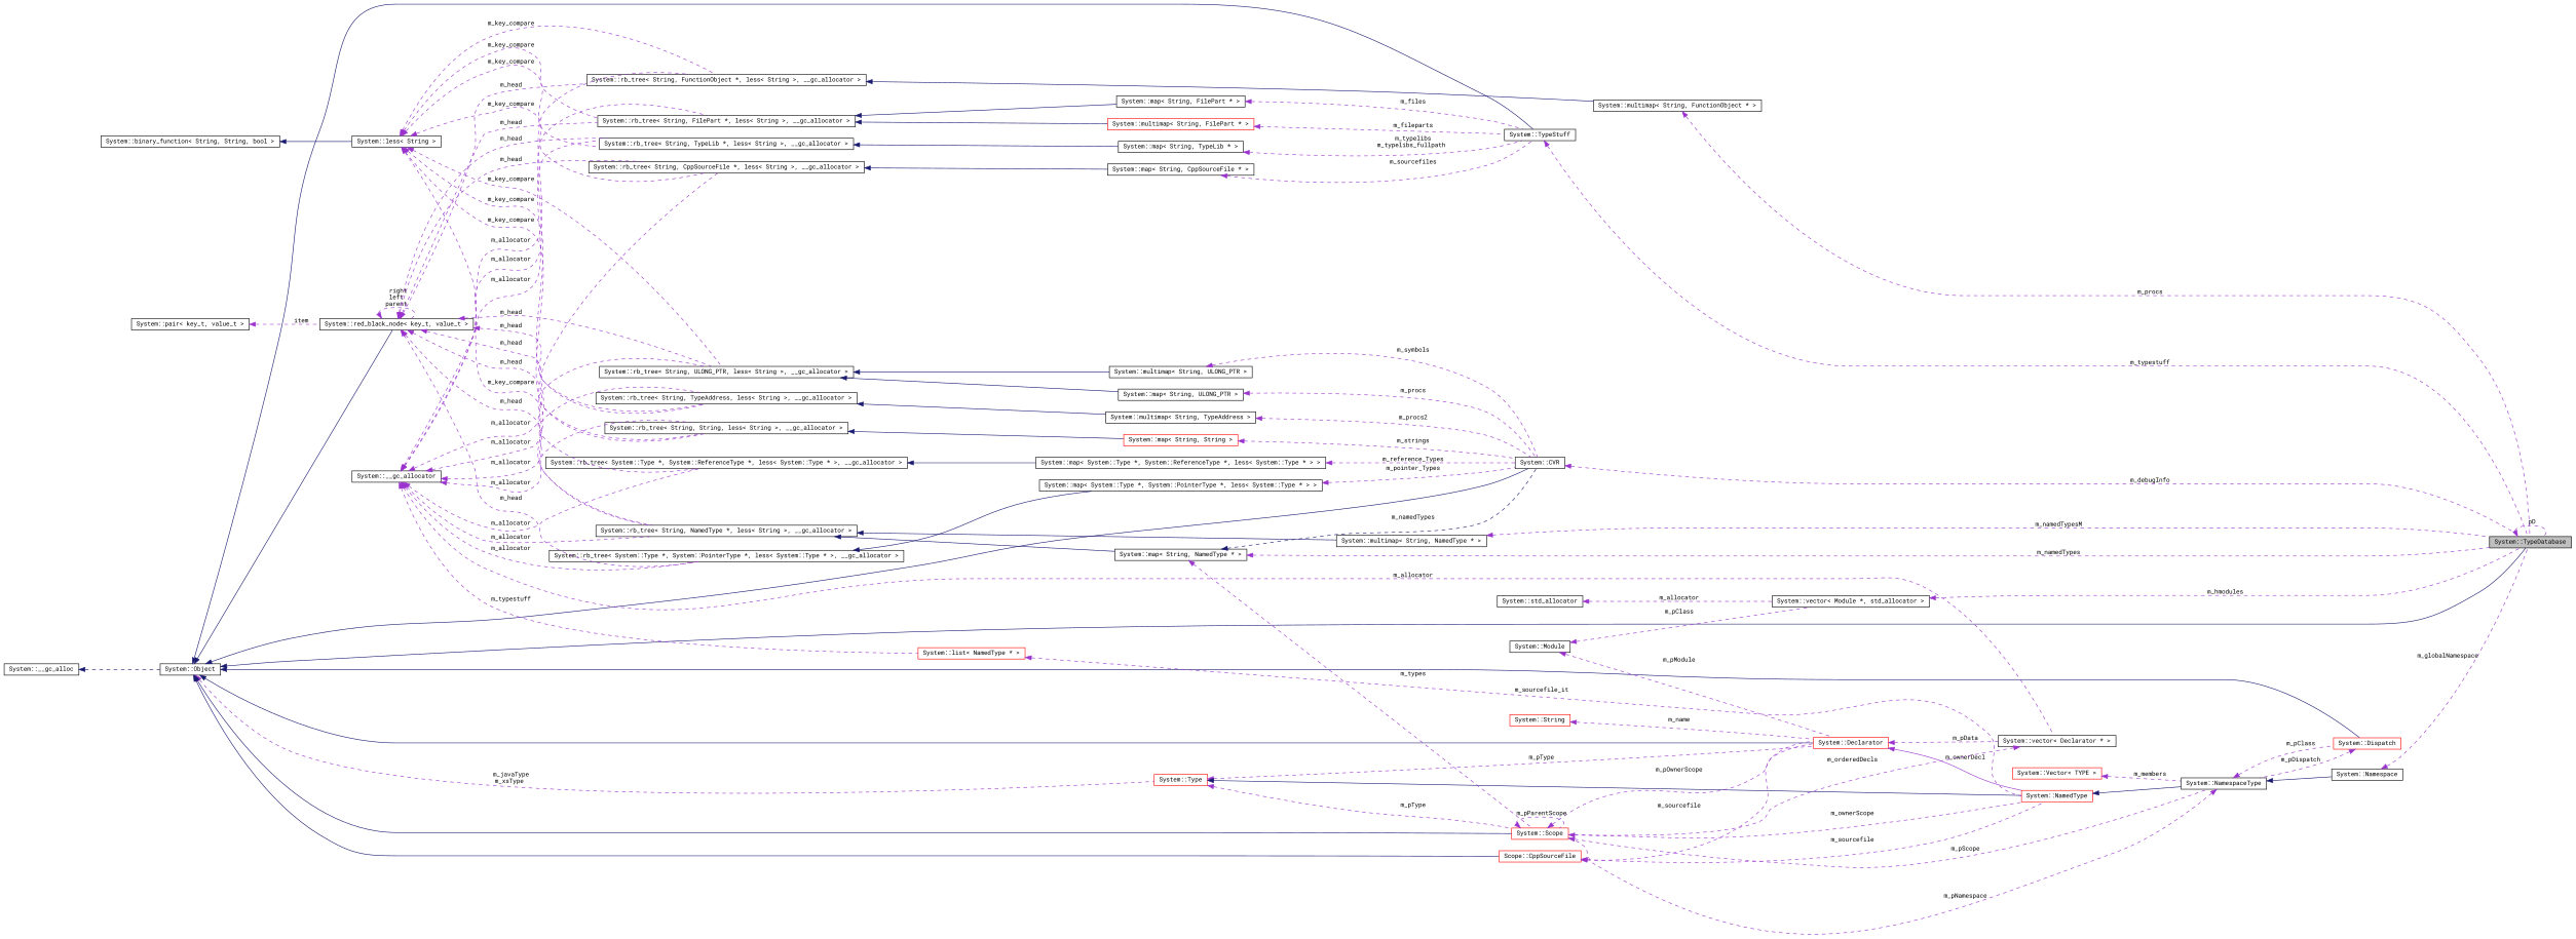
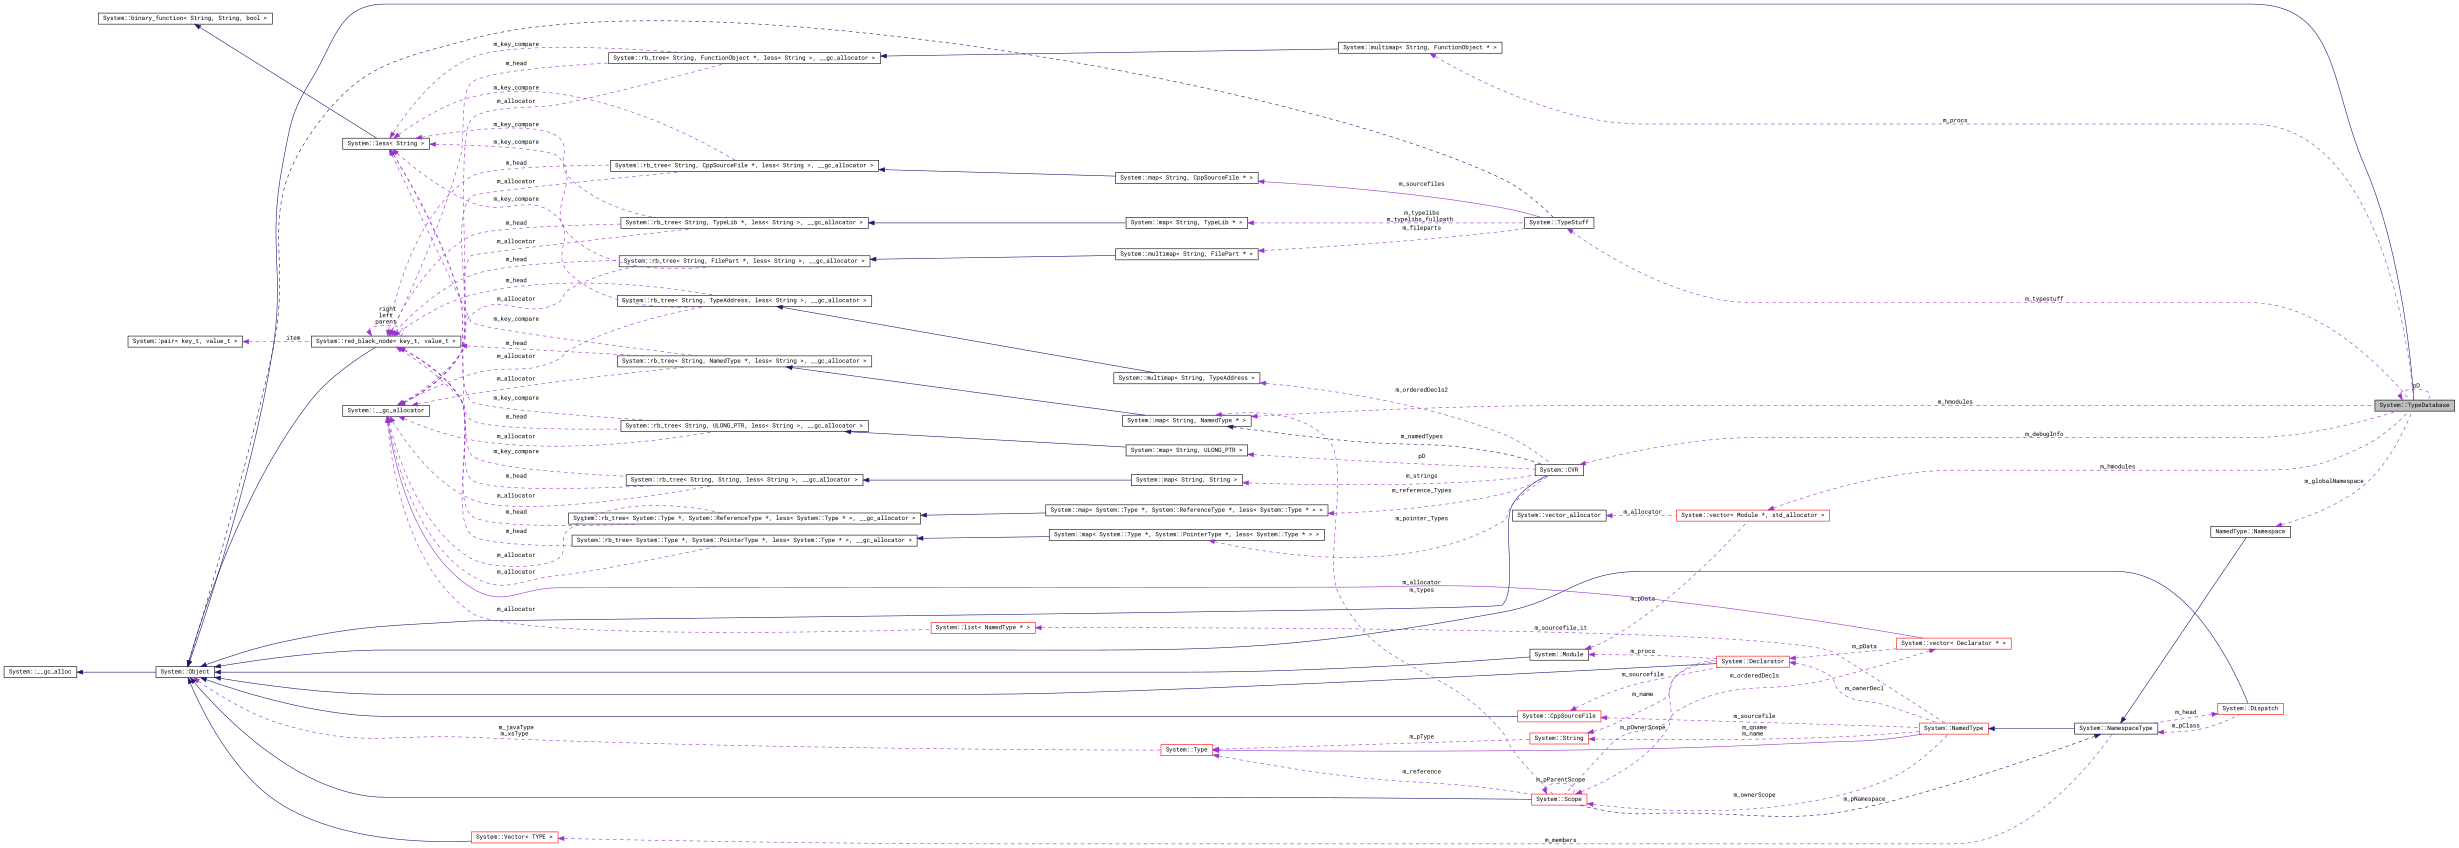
  digraph {
    fontname="Roboto Mono"
    rankdir=LR
    node [color=black fillcolor=white fontname="Roboto Mono" fontsize=10 shape=record style=filled]
    edge [color=darkorchid3 dir=back fontname="Roboto Mono" fontsize=10 labelfontname=Helvetica labelfontsize=10 style=dashed]
    n1 [fillcolor=grey75 fontcolor=black height=0.2 label="System::TypeDatabase" width=0.4]
    n2 [height=0.2 label="System::Object" width=0.4]
    n3 [height=0.2 label="System::red_black_node\< key_t, value_t \>" width=0.4]
    n4 [height=0.2 label="System::CVR" width=0.4]
    n5 [height=0.2 label="System::Module" width=0.4]
    n6 [color=red height=0.2 label="System::Declarator" width=0.4]
    n7 [color=red height=0.2 label="System::Type" width=0.4]
    n8 [color=red height=0.2 label="System::Scope" width=0.4]
-   n9 [color=red height=0.2 label="Scope::CppSourceFile" width=0.4]
+   n9 [color=red height=0.2 label="System::CppSourceFile" width=0.4]
    n10 [color=red height=0.2 label="System::Vector\< TYPE \>" width=0.4]
    n11 [color=red height=0.2 label="System::Dispatch" width=0.4]
    n12 [height=0.2 label="System::TypeStuff" width=0.4]
    n13 [height=0.2 label="System::rb_tree\< String, NamedType *, less\< String \>, __gc_allocator \>" width=0.4]
    n14 [height=0.2 label="System::rb_tree\< String, ULONG_PTR, less\< String \>, __gc_allocator \>" width=0.4]
    n15 [height=0.2 label="System::rb_tree\< String, TypeAddress, less\< String \>, __gc_allocator \>" width=0.4]
    n16 [height=0.2 label="System::rb_tree\< System::Type *, System::PointerType *, less\< System::Type * \>, __gc_allocator \>" width=0.4]
    n17 [height=0.2 label="System::rb_tree\< System::Type *, System::ReferenceType *, less\< System::Type * \>, __gc_allocator \>" width=0.4]
    n18 [height=0.2 label="System::rb_tree\< String, String, less\< String \>, __gc_allocator \>" width=0.4]
    n19 [height=0.2 label="System::rb_tree\< String, FunctionObject *, less\< String \>, __gc_allocator \>" width=0.4]
    n20 [height=0.2 label="System::rb_tree\< String, TypeLib *, less\< String \>, __gc_allocator \>" width=0.4]
    n21 [height=0.2 label="System::rb_tree\< String, CppSourceFile *, less\< String \>, __gc_allocator \>" width=0.4]
    n22 [height=0.2 label="System::rb_tree\< String, FilePart *, less\< String \>, __gc_allocator \>" width=0.4]
-   n23 [height=0.2 label="System::vector\< Module *, std_allocator \>" width=0.4]
-   n24 [height=0.2 label="System::vector\< Declarator * \>" width=0.4]
+   n23 [color=red height=0.2 label="System::vector\< Module *, std_allocator \>" width=0.4]
+   n24 [color=red height=0.2 label="System::vector\< Declarator * \>" width=0.4]
    n25 [color=red height=0.2 label="System::NamedType" width=0.4]
    n26 [height=0.2 label="System::NamespaceType" width=0.4]
    n27 [height=0.2 label="System::__gc_alloc" width=0.4]
-   n28 [height=0.2 label="System::multimap\< String, NamedType * \>" width=0.4]
    n29 [height=0.2 label="System::map\< String, NamedType * \>" width=0.4]
    n30 [height=0.2 label="System::__gc_allocator" width=0.4]
    n31 [color=red height=0.2 label="System::list\< NamedType * \>" width=0.4]
-   n32 [height=0.2 label="System::multimap\< String, ULONG_PTR \>" width=0.4]
    n33 [height=0.2 label="System::map\< String, ULONG_PTR \>" width=0.4]
    n34 [height=0.2 label="System::multimap\< String, TypeAddress \>" width=0.4]
    n35 [height=0.2 label="System::map\< System::Type *, System::PointerType *, less\< System::Type * \> \>" width=0.4]
    n36 [height=0.2 label="System::map\< System::Type *, System::ReferenceType *, less\< System::Type * \> \>" width=0.4]
-   n37 [color=red height=0.2 label="System::map\< String, String \>" width=0.4]
+   n37 [height=0.2 label="System::map\< String, String \>" width=0.4]
    n38 [height=0.2 label="System::multimap\< String, FunctionObject * \>" width=0.4]
    n39 [height=0.2 label="System::map\< String, TypeLib * \>" width=0.4]
    n40 [height=0.2 label="System::map\< String, CppSourceFile * \>" width=0.4]
-   n41 [height=0.2 label="System::map\< String, FilePart * \>" width=0.4]
-   n42 [color=red height=0.2 label="System::multimap\< String, FilePart * \>" width=0.4]
+   n42 [height=0.2 label="System::multimap\< String, FilePart * \>" width=0.4]
    n43 [height=0.2 label="System::less\< String \>" width=0.4]
    n44 [height=0.2 label="System::binary_function\< String, String, bool \>" width=0.4]
    n45 [height=0.2 label="System::pair\< key_t, value_t \>" width=0.4]
-   n46 [height=0.2 label="System::std_allocator" width=0.4]
-   n47 [height=0.2 label="System::Namespace" width=0.4]
+   n46 [height=0.2 label="System::vector_allocator" width=0.4]
+   n47 [height=0.2 label="NamedType::Namespace" width=0.4]
    n48 [color=red height=0.2 label="System::String" width=0.4]
    n1 -> n1 [label=" pD"]
    n2 -> n1 [color=midnightblue style=solid]
    n2 -> n3 [color=midnightblue style=solid]
    n2 -> n4 [color=midnightblue style=solid]
+   n2 -> n5 [color=midnightblue style=solid]
    n2 -> n6 [color=midnightblue style=solid]
    n2 -> n7 [label=" m_javaType\nm_xsType"]
    n2 -> n8 [color=midnightblue style=solid]
    n2 -> n9 [color=midnightblue style=solid]
+   n2 -> n10 [color=midnightblue style=solid]
    n2 -> n11 [color=midnightblue style=solid]
-   n2 -> n12 [color=midnightblue style=solid]
+   n2 -> n12 [color=midnightblue]
    n3 -> n3 [label=" right\nleft\nparent"]
    n3 -> n13 [label=" m_head"]
    n3 -> n14 [label=" m_head"]
    n3 -> n15 [label=" m_head"]
    n3 -> n16 [label=" m_head"]
    n3 -> n17 [label=" m_head"]
    n3 -> n18 [label=" m_head"]
    n3 -> n19 [label=" m_head"]
    n3 -> n20 [label=" m_head"]
    n3 -> n21 [label=" m_head"]
    n3 -> n22 [label=" m_head"]
    n4 -> n1 [label=" m_debugInfo"]
-   n5 -> n6 [label=" m_pModule"]
-   n5 -> n23 [label=" m_pClass"]
+   n5 -> n6 [label=" m_procs"]
+   n5 -> n23 [label=" m_pData"]
    n6 -> n24 [label=" m_pData"]
-   n6 -> n25 [label=" m_ownerDecl" style=solid]
-   n7 -> n6 [label=" m_pType"]
-   n7 -> n8 [label=" m_pType"]
-   n7 -> n25 [color=midnightblue style=solid]
+   n6 -> n25 [label=" m_ownerDecl"]
+   n7 -> n48 [label=" m_pType"]
+   n7 -> n8 [label=" m_reference"]
+   n7 -> n25 [style=solid]
    n8 -> n6 [label=" m_pOwnerScope"]
    n8 -> n8 [label=" m_pParentScope"]
    n8 -> n25 [label=" m_ownerScope"]
-   n8 -> n26 [label=" m_pScope"]
    n9 -> n6 [label=" m_sourcefile"]
    n9 -> n25 [label=" m_sourcefile"]
    n10 -> n26 [label=" m_members"]
-   n11 -> n26 [label=" m_pDispatch"]
+   n11 -> n26 [label=" m_head"]
    n12 -> n1 [label=" m_typestuff"]
-   n13 -> n28 [color=midnightblue style=solid]
    n13 -> n29 [color=midnightblue style=solid]
-   n14 -> n32 [color=midnightblue style=solid]
    n14 -> n33 [color=midnightblue style=solid]
    n15 -> n34 [color=midnightblue style=solid]
    n16 -> n35 [color=midnightblue style=solid]
    n17 -> n36 [color=midnightblue style=solid]
    n18 -> n37 [color=midnightblue style=solid]
    n19 -> n38 [color=midnightblue style=solid]
    n20 -> n39 [color=midnightblue style=solid]
    n21 -> n40 [color=midnightblue style=solid]
-   n22 -> n41 [color=midnightblue style=solid]
    n22 -> n42 [color=midnightblue style=solid]
    n23 -> n1 [label=" m_hmodules"]
    n24 -> n8 [label=" m_orderedDecls"]
    n25 -> n26 [color=midnightblue style=solid]
-   n26 -> n8 [label=" m_pNamespace"]
+   n26 -> n8 [color=midnightblue label=" m_pNamespace"]
    n26 -> n11 [label=" m_pClass"]
    n26 -> n47 [color=midnightblue style=solid]
-   n27 -> n2 [color=midnightblue]
-   n28 -> n1 [label=" m_namedTypesM"]
-   n29 -> n1 [label=" m_namedTypes"]
+   n27 -> n2 [color=midnightblue style=solid]
+   n29 -> n1 [label=" m_hmodules"]
    n29 -> n4 [color=midnightblue label=" m_namedTypes"]
    n29 -> n8 [label=" m_types"]
    n30 -> n13 [label=" m_allocator"]
    n30 -> n14 [label=" m_allocator"]
    n30 -> n15 [label=" m_allocator"]
    n30 -> n16 [label=" m_allocator"]
    n30 -> n17 [label=" m_allocator"]
    n30 -> n18 [label=" m_allocator"]
    n30 -> n19 [label=" m_allocator"]
    n30 -> n20 [label=" m_allocator"]
    n30 -> n21 [label=" m_allocator"]
    n30 -> n22 [label=" m_allocator"]
-   n30 -> n24 [label=" m_allocator"]
-   n30 -> n31 [label=" m_typestuff"]
+   n30 -> n24 [label=" m_allocator" style=solid]
+   n30 -> n31 [label=" m_allocator"]
    n31 -> n25 [label=" m_sourcefile_it"]
-   n32 -> n4 [label=" m_symbols"]
-   n33 -> n4 [label=" m_procs"]
-   n34 -> n4 [label=" m_procs2"]
+   n33 -> n4 [label=" pD"]
+   n34 -> n4 [label=" m_orderedDecls2"]
    n35 -> n4 [label=" m_pointer_Types"]
    n36 -> n4 [label=" m_reference_Types"]
    n37 -> n4 [label=" m_strings"]
    n38 -> n1 [label=" m_procs"]
    n39 -> n12 [label=" m_typelibs\nm_typelibs_fullpath"]
-   n40 -> n12 [label=" m_sourcefiles"]
-   n41 -> n12 [label=" m_files"]
+   n40 -> n12 [label=" m_sourcefiles" style=solid]
    n42 -> n12 [label=" m_fileparts"]
    n43 -> n13 [label=" m_key_compare"]
    n43 -> n14 [label=" m_key_compare"]
    n43 -> n15 [label=" m_key_compare"]
    n43 -> n18 [label=" m_key_compare"]
    n43 -> n19 [label=" m_key_compare"]
    n43 -> n20 [label=" m_key_compare"]
    n43 -> n21 [label=" m_key_compare"]
    n43 -> n22 [label=" m_key_compare"]
    n44 -> n43 [color=midnightblue style=solid]
    n45 -> n3 [label=" item"]
    n46 -> n23 [label=" m_allocator"]
    n47 -> n1 [label=" m_globalNamespace"]
    n48 -> n6 [label=" m_name"]
+   n48 -> n25 [label=" m_qname\nm_name"]
  }
